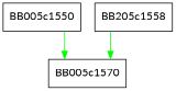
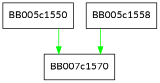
  digraph {
    fontname=Lato
    splines=ortho
    node [fontname=Lato shape=box]
    edge [color=green fontname=Lato]
    BB005c1550
-   BB005c1570
-   BB005c1558 [label=BB205c1558]
+   BB005c1570 [label=BB007c1570]
+   BB005c1558
    BB005c1550 -> BB005c1570
    BB005c1558 -> BB005c1570
  }
